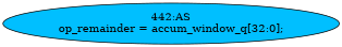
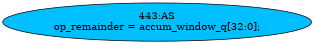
  strict digraph {
-   n1 [ast="<pyverilog.vparser.ast.Assign object at 0x7f65ee970790>" def_var="['op_remainder']" fillcolor=deepskyblue label="442:AS\nop_remainder = accum_window_q[32:0];" statements="[]" style=filled typ=Assign use_var="['accum_window_q']"]
+   n1 [ast="<pyverilog.vparser.ast.Assign object at 0x7f65ee970790>" def_var="['op_remainder']" fillcolor=deepskyblue label="443:AS\nop_remainder = accum_window_q[32:0];" statements="[]" style=filled typ=Assign use_var="['accum_window_q']"]
  }
